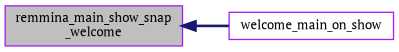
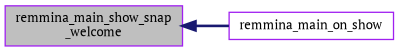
  digraph {
    rankdir=LR
    fontname="PT Serif"
    node [color=purple fontname="PT Serif" fontsize=10 shape=record style=filled]
    n1 [fillcolor=grey75 fontcolor=black height=0.2 label="remmina_main_show_snap\l_welcome" width=0.4]
-   n2 [fillcolor=white height=0.2 label=welcome_main_on_show width=0.4]
+   n2 [fillcolor=white height=0.2 label=remmina_main_on_show width=0.4]
    n1 -> n2 [color=midnightblue dir=back fontname="PT Serif" fontsize=10 labelfontname=Helvetica labelfontsize=10 style=bold]
  }
